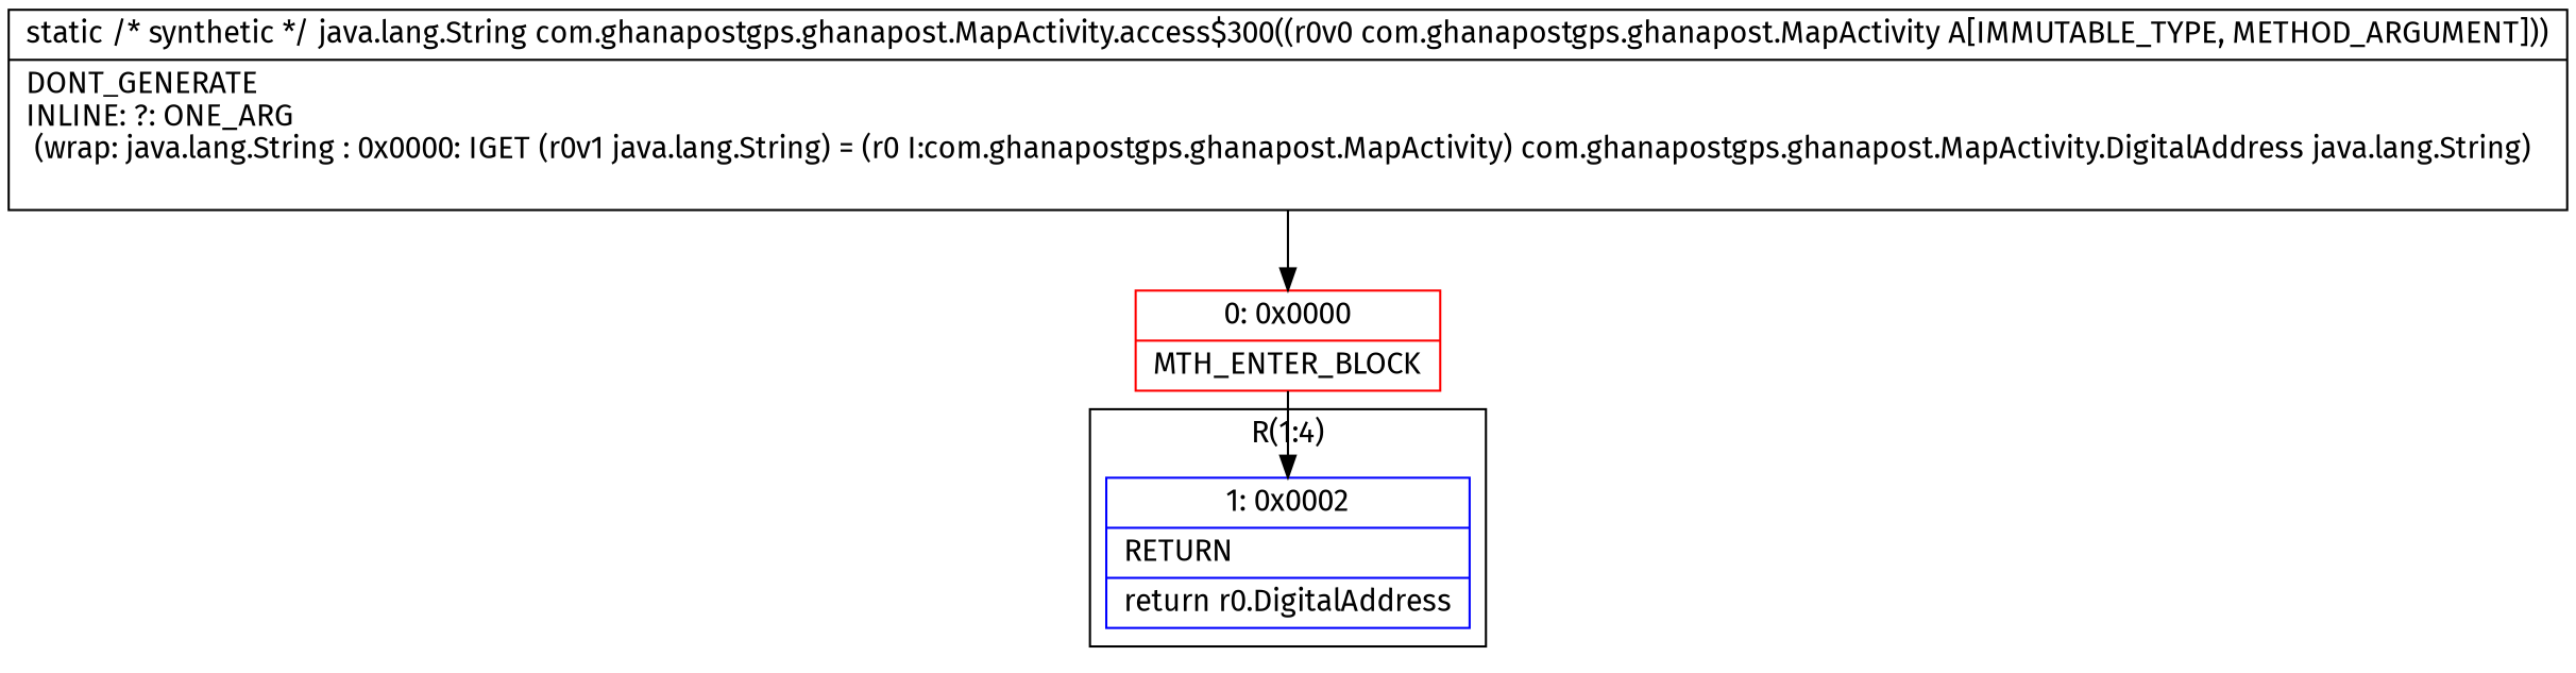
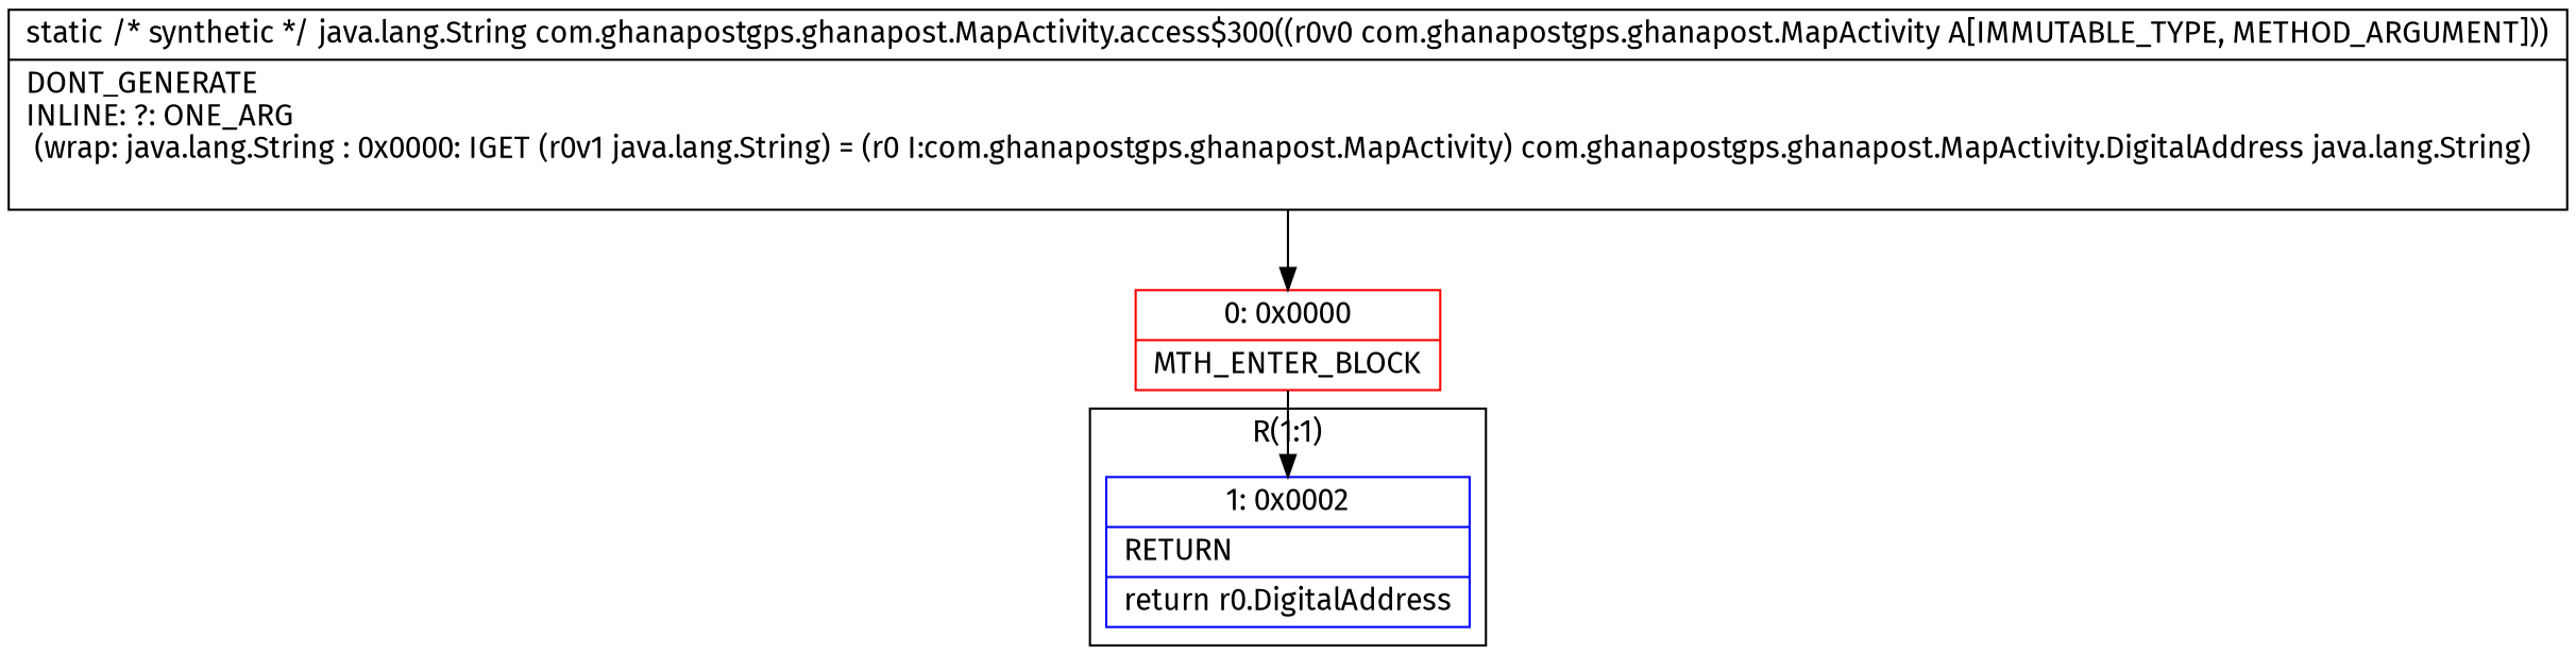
  digraph {
    fontname="Fira Sans"
    node [shape=record fontname="Fira Sans"]
    edge [fontname="Fira Sans"]
    n1 [color=blue label="{1\:\ 0x0002|RETURN\l|return r0.DigitalAddress\l}"]
    n2 [color=red label="{0\:\ 0x0000|MTH_ENTER_BLOCK\l}"]
    n3 [label="{static \/* synthetic *\/ java.lang.String com.ghanapostgps.ghanapost.MapActivity.access$300((r0v0 com.ghanapostgps.ghanapost.MapActivity A[IMMUTABLE_TYPE, METHOD_ARGUMENT]))  | DONT_GENERATE\lINLINE: ?: ONE_ARG  \l  (wrap: java.lang.String : 0x0000: IGET  (r0v1 java.lang.String) = (r0 I:com.ghanapostgps.ghanapost.MapActivity) com.ghanapostgps.ghanapost.MapActivity.DigitalAddress java.lang.String)\l\l}"]
    subgraph cluster_1 {
-     label="R(1:4)"
+     label="R(1:1)"
      n1
    }
    n2 -> n1
    n3 -> n2
  }
